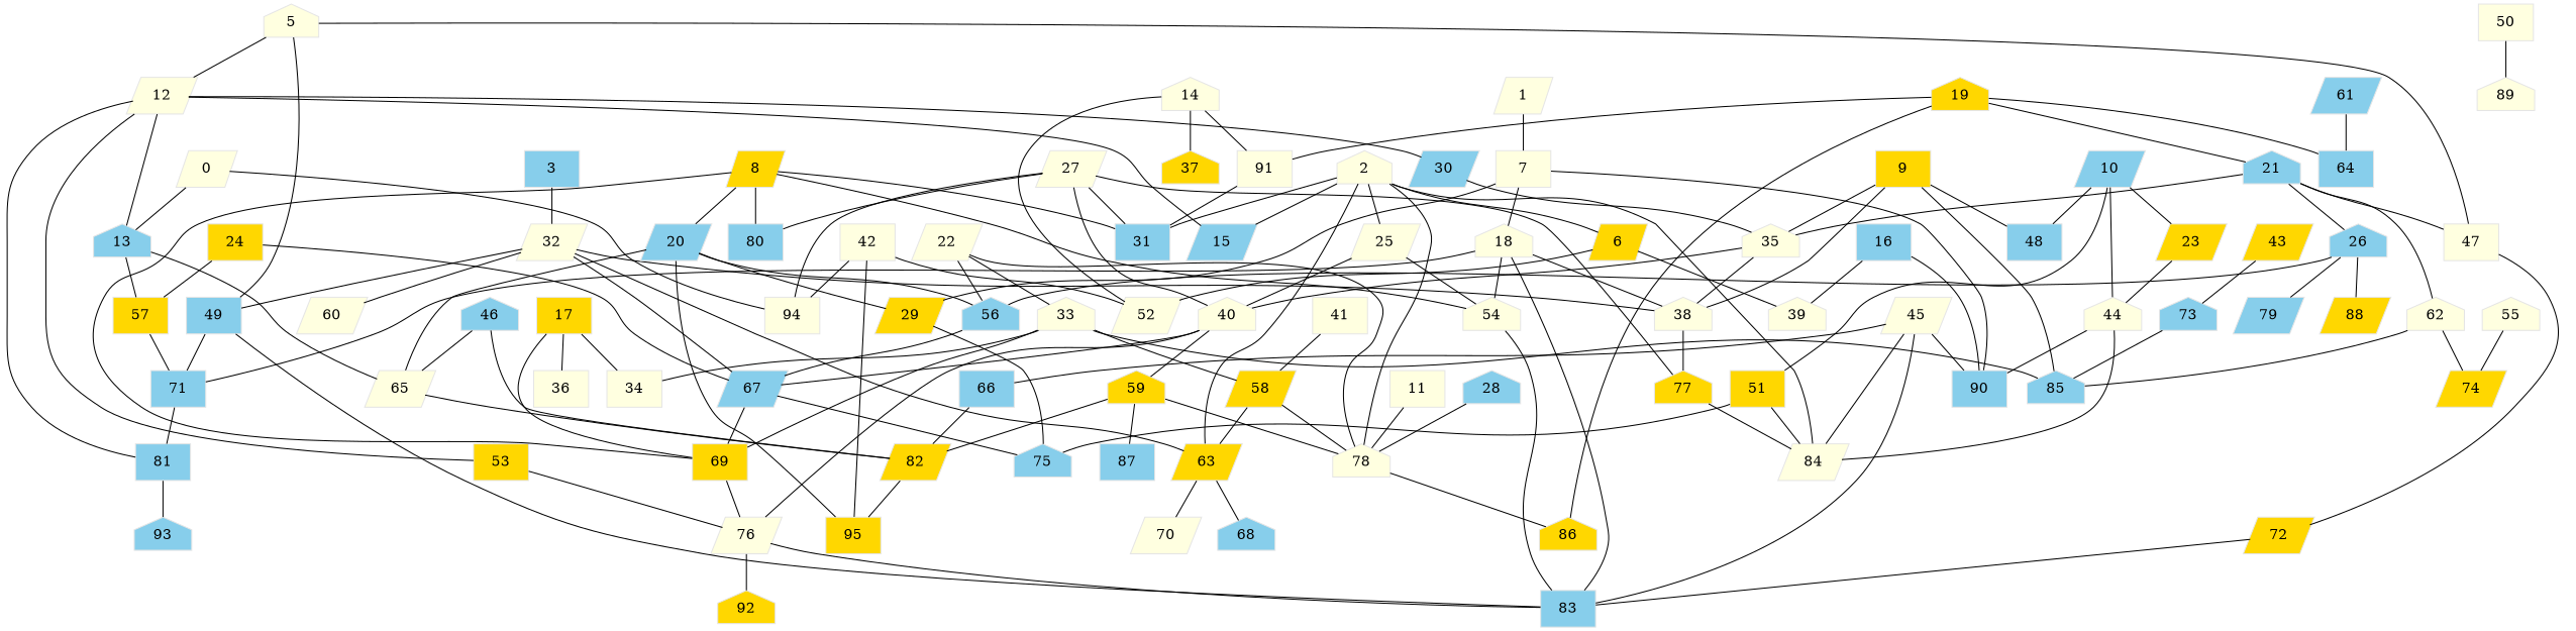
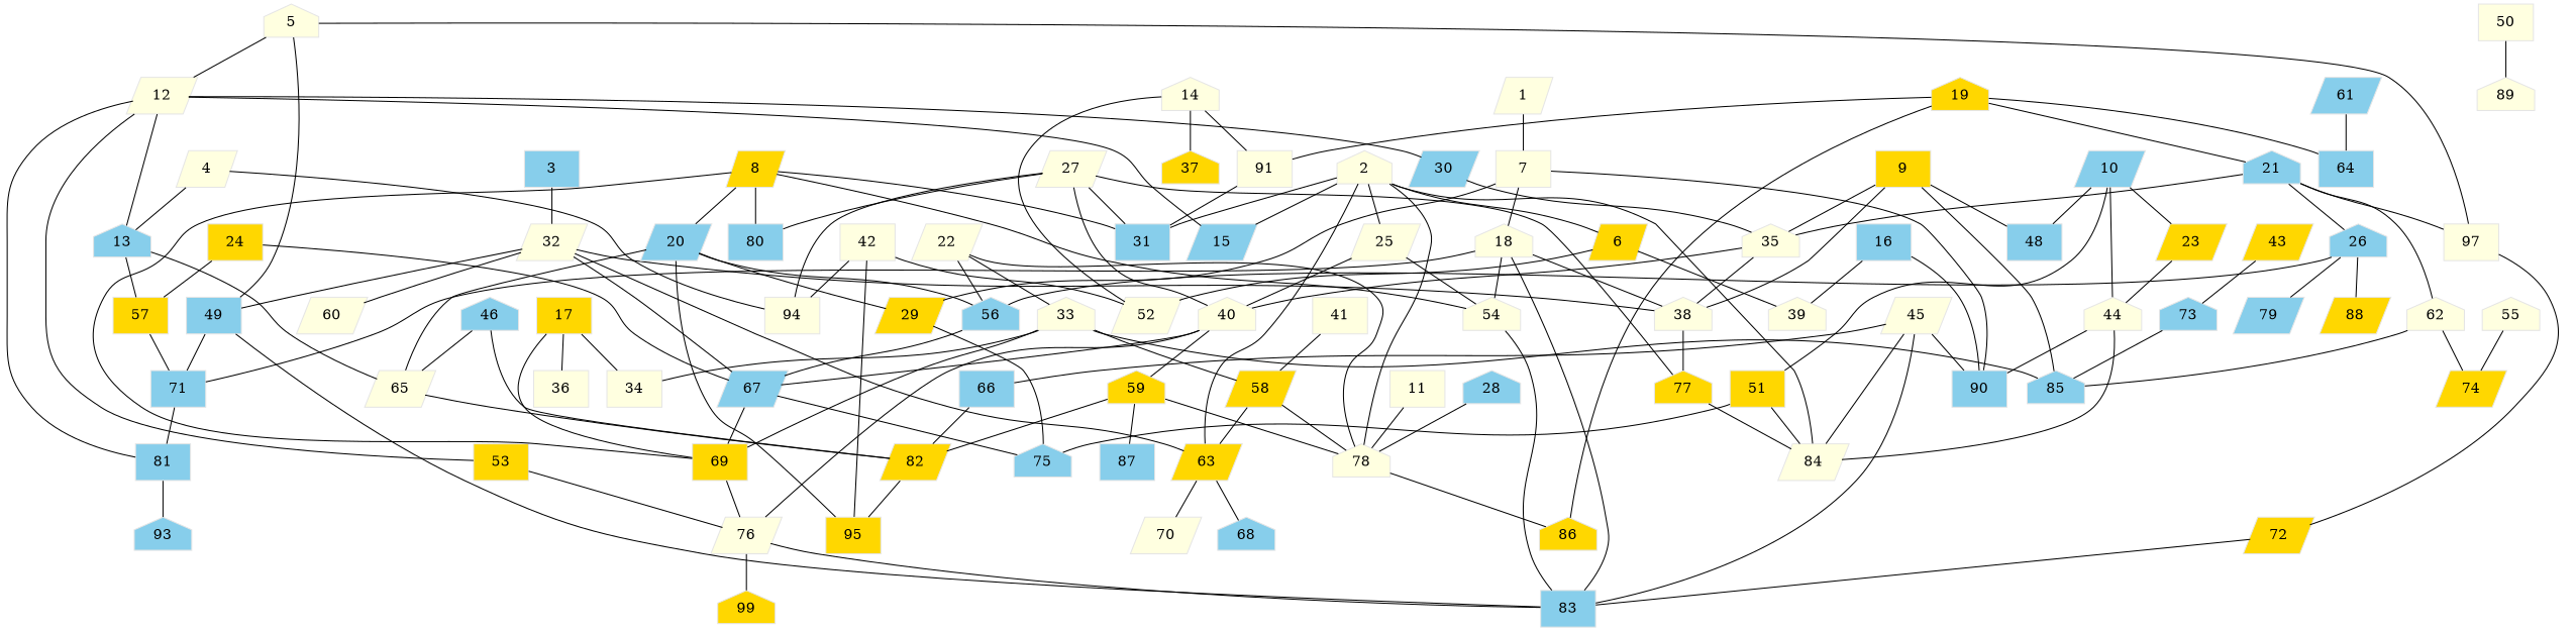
  graph {
    node [color=gray90 fillcolor=lightyellow shape=parallelogram style=filled]
    7 [shape=box]
    1
    18 [shape=house]
    29 [fillcolor=gold]
    90 [fillcolor=skyblue shape=box]
    2 [shape=house]
    6 [fillcolor=gold]
    15 [fillcolor=skyblue]
    25
    31 [fillcolor=skyblue shape=box]
    63 [fillcolor=gold]
    78 [shape=house]
    84
    39 [shape=house]
    52
    54 [shape=house]
    40 [shape=house]
    68 [fillcolor=skyblue shape=house]
    70
    86 [fillcolor=gold shape=house]
    3 [fillcolor=skyblue shape=box]
    32
    49 [fillcolor=skyblue shape=box]
    38 [shape=house]
    67 [fillcolor=skyblue]
    60
    13 [fillcolor=skyblue shape=house]
-   4 [label=0]
+   4
    94 [shape=box]
    57 [fillcolor=gold shape=box]
    65
    5 [shape=house]
    12
-   47 [shape=box]
+   47 [shape=box label=97]
    30 [fillcolor=skyblue]
    53 [fillcolor=gold shape=box]
    81 [fillcolor=skyblue shape=box]
    72 [fillcolor=gold]
    71 [fillcolor=skyblue shape=box]
    83 [fillcolor=skyblue shape=box]
    75 [fillcolor=skyblue shape=house]
    8 [fillcolor=gold]
    20 [fillcolor=skyblue]
    69 [fillcolor=gold shape=box]
    80 [fillcolor=skyblue shape=box]
    56 [fillcolor=skyblue shape=house]
    95 [fillcolor=gold shape=box]
    76
    9 [fillcolor=gold shape=box]
    35 [shape=house]
    48 [fillcolor=skyblue shape=box]
    85 [fillcolor=skyblue shape=house]
    77 [fillcolor=gold shape=house]
    10 [fillcolor=skyblue]
    23 [fillcolor=gold]
    44 [shape=house]
    51 [fillcolor=gold shape=box]
    11 [shape=box]
    93 [fillcolor=skyblue shape=house]
    82 [fillcolor=gold]
    14 [shape=house]
    37 [fillcolor=gold shape=house]
    91 [shape=box]
    16 [fillcolor=skyblue shape=box]
    17 [fillcolor=gold shape=box]
    34 [shape=box]
    36 [shape=box]
    19 [fillcolor=gold shape=house]
    21 [fillcolor=skyblue shape=house]
    64 [fillcolor=skyblue shape=box]
    26 [fillcolor=skyblue shape=house]
    62 [shape=house]
    89 [shape=house]
    79 [fillcolor=skyblue]
    88 [fillcolor=gold]
    74 [fillcolor=gold]
    22
    33 [shape=house]
    58 [fillcolor=gold]
    24 [fillcolor=gold shape=box]
    59 [fillcolor=gold shape=house]
    27
    28 [fillcolor=skyblue shape=house]
    87 [fillcolor=skyblue shape=box]
-   92 [fillcolor=gold shape=house]
+   92 [fillcolor=gold shape=house label=99]
    41 [shape=box]
    42 [shape=box]
    43 [fillcolor=gold]
    73 [fillcolor=skyblue shape=house]
    45
    66 [fillcolor=skyblue shape=box]
    46 [fillcolor=skyblue shape=house]
    50 [shape=box]
    55 [shape=house]
    61 [fillcolor=skyblue]
    7 -- 18
    7 -- 29
    7 -- 90
    1 -- 7
    18 -- 54
    18 -- 38
    18 -- 71
    18 -- 83
    29 -- 75
    2 -- 6
    2 -- 15
    2 -- 25
    2 -- 31
    2 -- 63
    2 -- 78
    2 -- 84
    6 -- 39
    6 -- 52
    25 -- 54
    25 -- 40
    63 -- 68
    63 -- 70
    78 -- 86
    54 -- 83
    40 -- 67
    40 -- 76
    40 -- 59
    3 -- 32
    32 -- 63
    32 -- 49
    32 -- 38
    32 -- 67
    32 -- 60
    49 -- 71
    49 -- 83
    38 -- 77
    67 -- 75
    67 -- 69
    13 -- 57
    13 -- 65
    4 -- 13
    4 -- 94
    57 -- 71
    65 -- 82
    5 -- 49
    5 -- 12
    5 -- 47
    12 -- 15
    12 -- 13
    12 -- 30
    12 -- 53
    12 -- 81
    47 -- 72
    30 -- 35
    53 -- 76
    81 -- 93
    72 -- 83
    71 -- 81
    8 -- 31
    8 -- 54
    8 -- 20
    8 -- 69
    8 -- 80
    20 -- 29
    20 -- 65
    20 -- 56
    20 -- 95
    69 -- 76
    56 -- 67
    76 -- 83
    76 -- 92
    9 -- 38
    9 -- 35
    9 -- 48
    9 -- 85
    35 -- 40
    35 -- 38
    77 -- 84
    10 -- 48
    10 -- 23
    10 -- 44
    10 -- 51
    23 -- 44
    44 -- 90
    44 -- 84
    51 -- 84
    51 -- 75
    11 -- 78
    82 -- 95
    14 -- 52
    14 -- 37
    14 -- 91
    91 -- 31
    16 -- 90
    16 -- 39
    17 -- 69
    17 -- 34
    17 -- 36
    19 -- 86
    19 -- 91
    19 -- 21
    19 -- 64
    21 -- 47
    21 -- 35
    21 -- 26
    21 -- 62
    26 -- 56
    26 -- 79
    26 -- 88
    62 -- 85
    62 -- 74
    22 -- 78
    22 -- 56
    22 -- 33
    33 -- 69
    33 -- 85
    33 -- 34
    33 -- 58
    58 -- 63
    58 -- 78
    24 -- 67
    24 -- 57
    59 -- 78
    59 -- 82
    59 -- 87
    27 -- 31
    27 -- 40
    27 -- 94
    27 -- 80
    27 -- 77
    28 -- 78
    41 -- 58
    42 -- 52
    42 -- 94
    42 -- 95
    43 -- 73
    73 -- 85
    45 -- 90
    45 -- 84
    45 -- 83
    45 -- 66
    66 -- 82
    46 -- 65
    46 -- 82
    50 -- 89
    55 -- 74
    61 -- 64
  }
